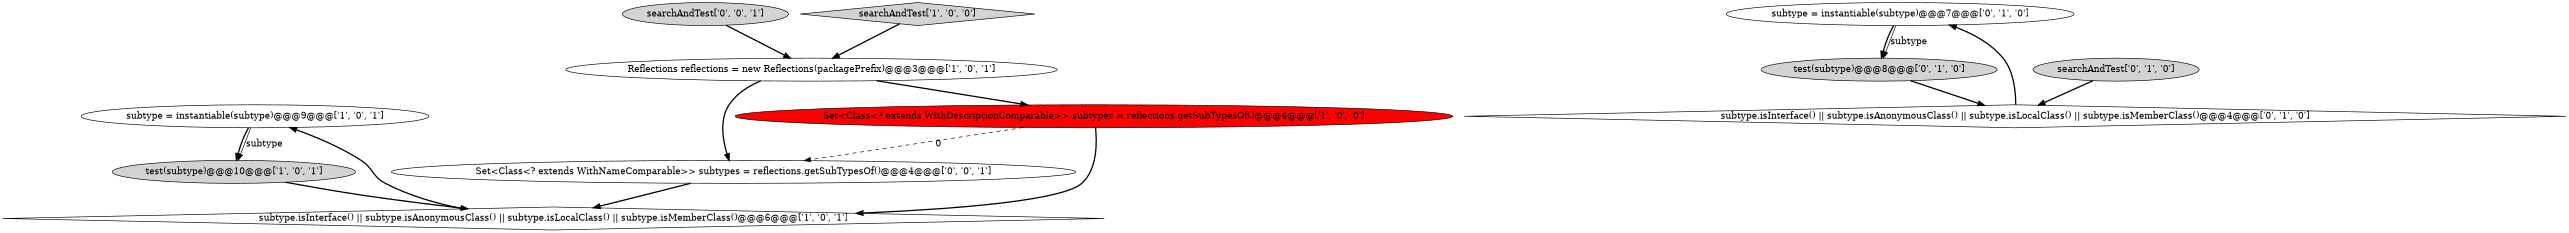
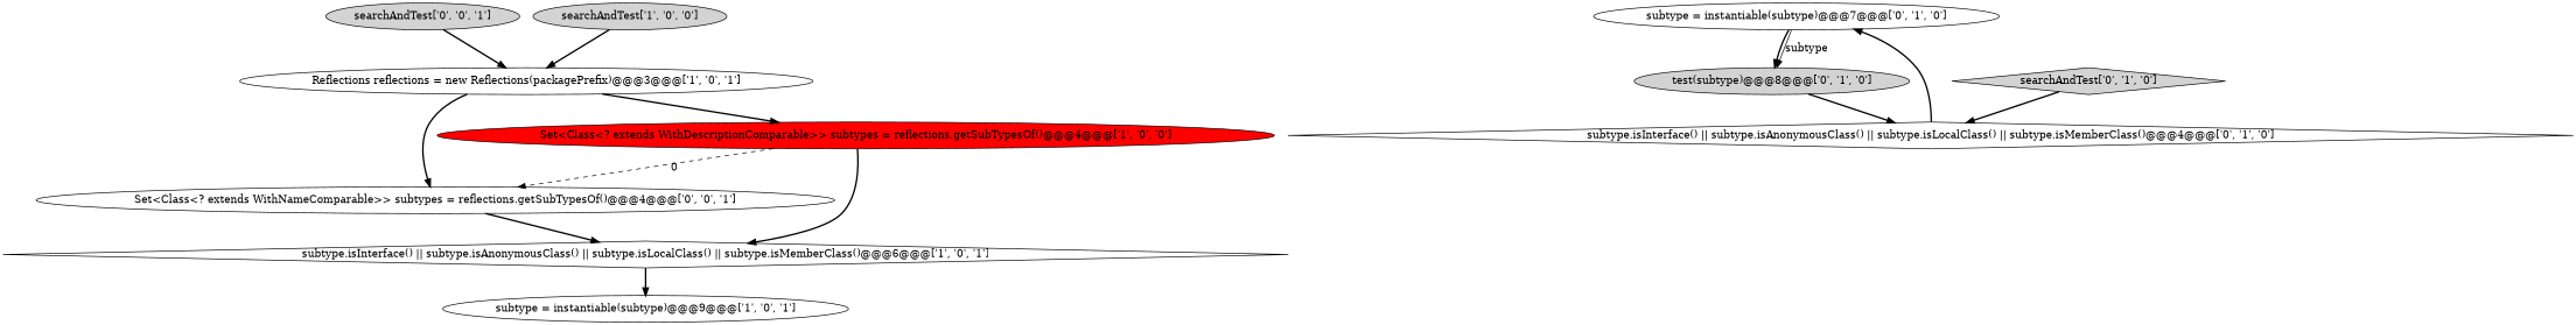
  digraph {
    node [fillcolor=white shape=ellipse style=filled]
    edge [style=bold]
    n1 [label="subtype = instantiable(subtype)@@@9@@@['1', '0', '1']"]
-   n2 [fillcolor=lightgray label="test(subtype)@@@10@@@['1', '0', '1']"]
    n3 [label="subtype.isInterface() || subtype.isAnonymousClass() || subtype.isLocalClass() || subtype.isMemberClass()@@@6@@@['1', '0', '1']" shape=diamond]
    n4 [label="subtype = instantiable(subtype)@@@7@@@['0', '1', '0']"]
    n5 [fillcolor=lightgray label="test(subtype)@@@8@@@['0', '1', '0']"]
    n6 [label="subtype.isInterface() || subtype.isAnonymousClass() || subtype.isLocalClass() || subtype.isMemberClass()@@@4@@@['0', '1', '0']" shape=diamond]
    n7 [label="Set<Class<? extends WithNameComparable>> subtypes = reflections.getSubTypesOf()@@@4@@@['0', '0', '1']"]
    n8 [fillcolor=lightgray label="searchAndTest['0', '0', '1']"]
    n9 [label="Reflections reflections = new Reflections(packagePrefix)@@@3@@@['1', '0', '1']"]
    n10 [fillcolor=red label="Set<Class<? extends WithDescriptionComparable>> subtypes = reflections.getSubTypesOf()@@@4@@@['1', '0', '0']"]
-   n11 [fillcolor=lightgray label="searchAndTest['0', '1', '0']"]
-   n12 [fillcolor=lightgray label="searchAndTest['1', '0', '0']" shape=diamond]
-   n1 -> n2
-   n1 -> n2 [label=subtype style=solid]
-   n2 -> n3
+   n11 [fillcolor=lightgray label="searchAndTest['0', '1', '0']" shape=diamond]
+   n12 [fillcolor=lightgray label="searchAndTest['1', '0', '0']"]
    n3 -> n1
    n4 -> n5
    n4 -> n5 [label=subtype style=solid]
    n5 -> n6
    n6 -> n4
    n7 -> n3
    n8 -> n9
    n9 -> n7
    n9 -> n10
    n10 -> n3
    n10 -> n7 [label=0 style=dashed]
    n11 -> n6
    n12 -> n9
  }
